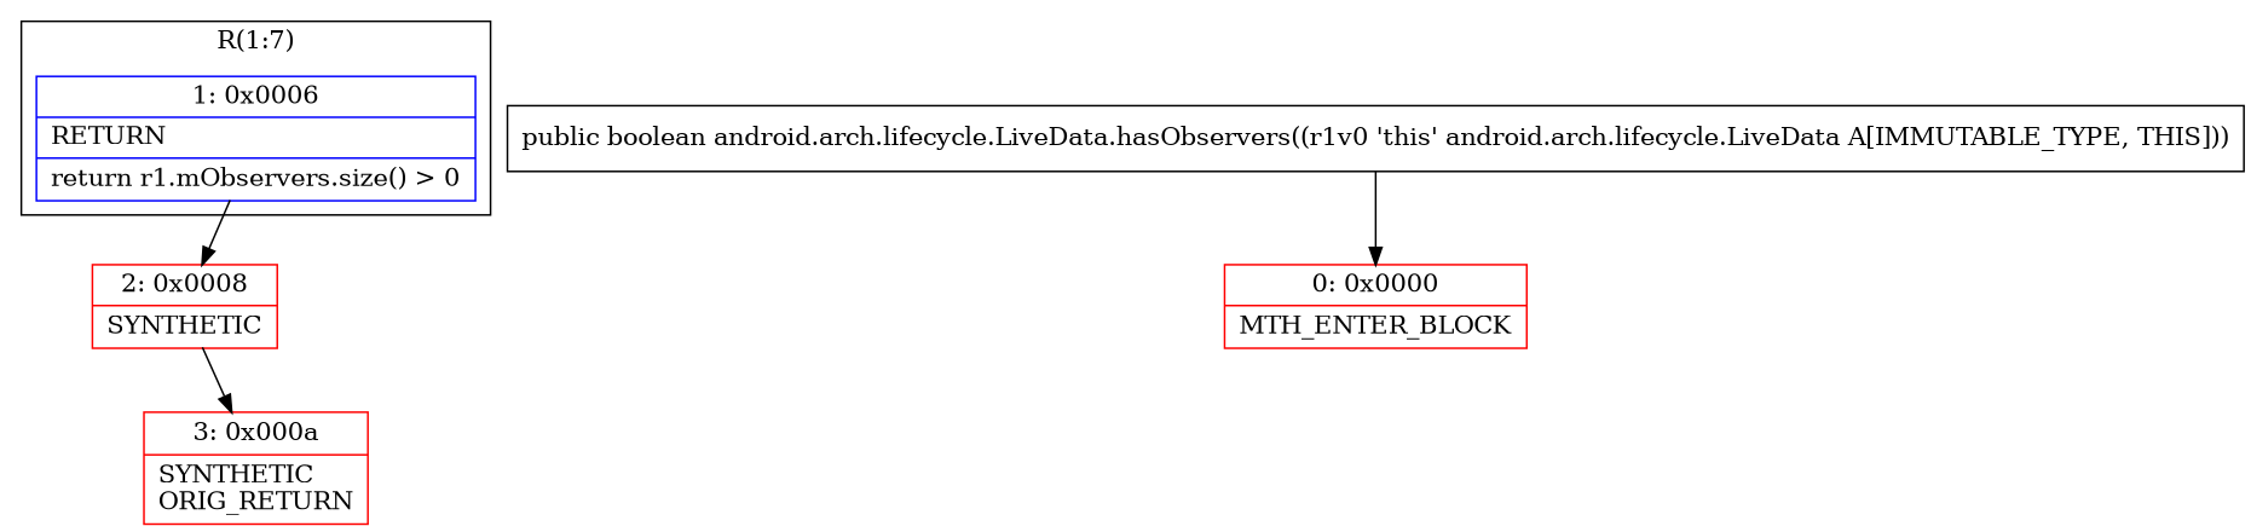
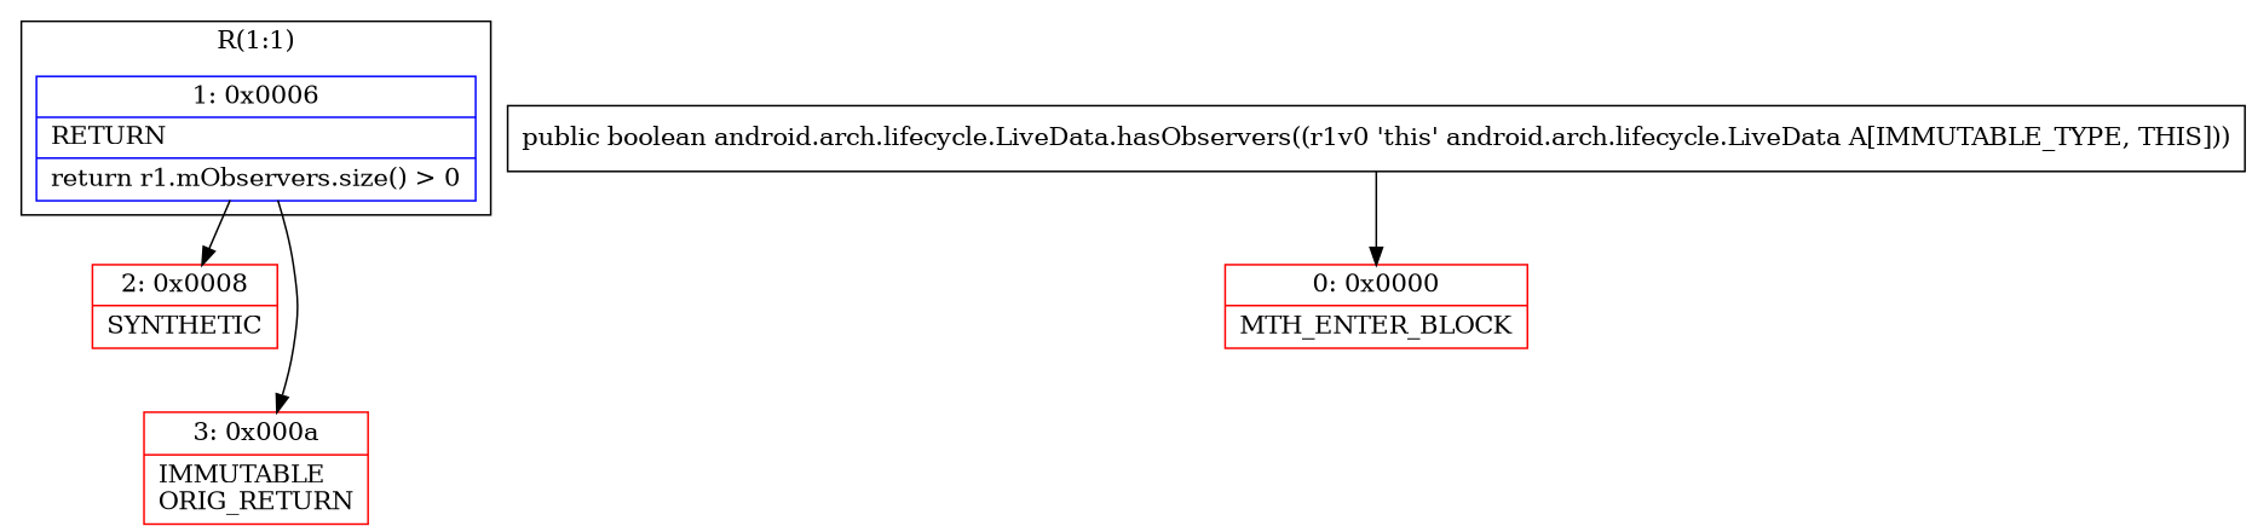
  digraph {
    node [color=red shape=record]
    n1 [color=blue label="{1\:\ 0x0006|RETURN\l|return r1.mObservers.size() \> 0\l}"]
    n2 [label="{2\:\ 0x0008|SYNTHETIC\l}"]
-   n3 [label="{3\:\ 0x000a|SYNTHETIC\lORIG_RETURN\l}"]
+   n3 [label="{3\:\ 0x000a|IMMUTABLE\lORIG_RETURN\l}"]
    n4 [label="{0\:\ 0x0000|MTH_ENTER_BLOCK\l}"]
    n5 [label="{public boolean android.arch.lifecycle.LiveData.hasObservers((r1v0 'this' android.arch.lifecycle.LiveData A[IMMUTABLE_TYPE, THIS])) }" color=""]
    subgraph cluster_1 {
-     label="R(1:7)"
+     label="R(1:1)"
      n1
    }
    n1 -> n2
-   n2 -> n3
+   n1 -> n3
    n5 -> n4
  }
